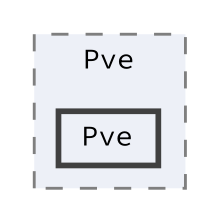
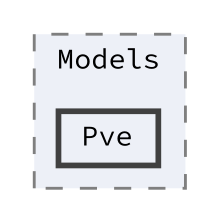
  digraph {
    compound=true
    fontname="Source Code Pro"
    n1 [color=grey25 fillcolor="#edf0f7" fontname="Source Code Pro" fontsize=10 height=0.2 label=Pve shape=box style="filled,bold" width=0.4]
    subgraph cluster_1 {
      bgcolor="#edf0f7"
      fontsize=10
-     label=Pve
+     label=Models
      pencolor=grey50
      style="filled,dashed"
      n1
    }
  }
